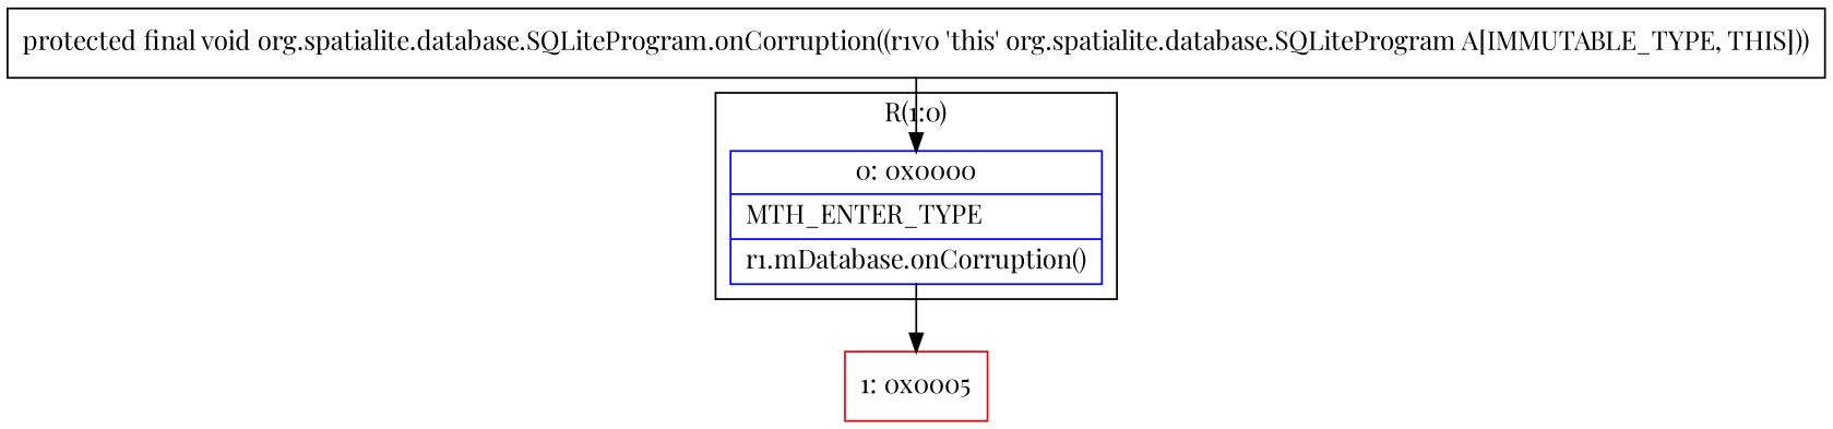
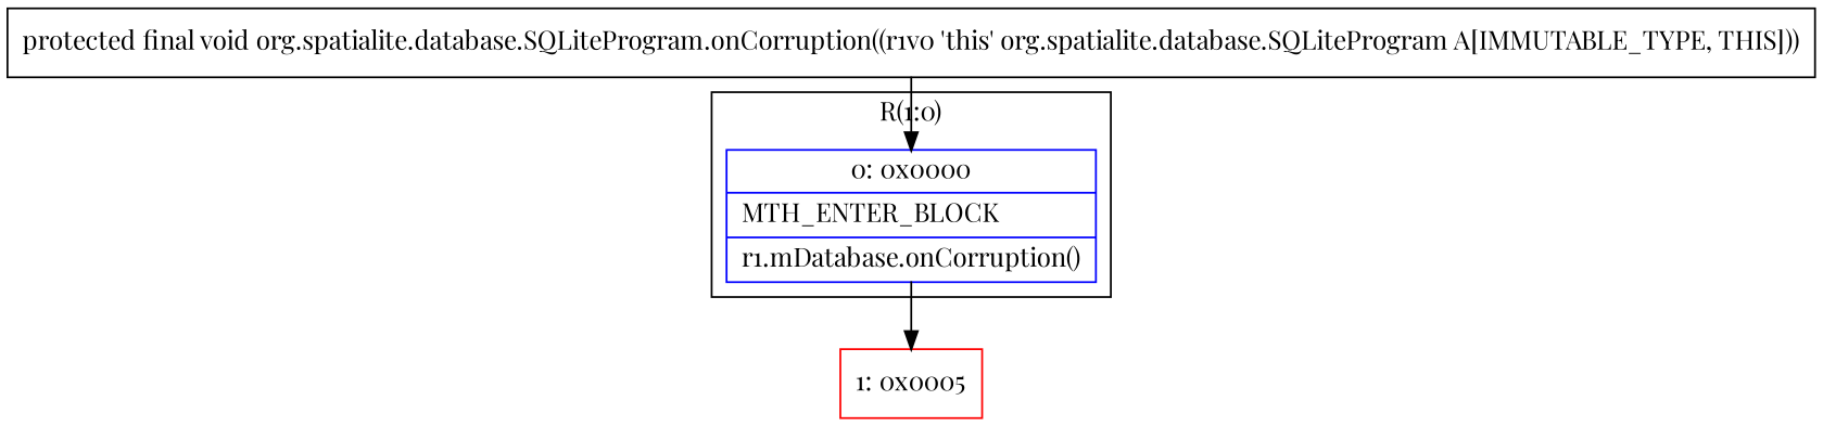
  digraph {
    fontname="Playfair Display"
    node [shape=record fontname="Playfair Display"]
    edge [fontname="Playfair Display"]
-   n1 [color=blue label="{0\:\ 0x0000|MTH_ENTER_TYPE\l|r1.mDatabase.onCorruption()\l}"]
+   n1 [color=blue label="{0\:\ 0x0000|MTH_ENTER_BLOCK\l|r1.mDatabase.onCorruption()\l}"]
    n2 [color=red label="{1\:\ 0x0005}"]
    n3 [label="{protected final void org.spatialite.database.SQLiteProgram.onCorruption((r1v0 'this' org.spatialite.database.SQLiteProgram A[IMMUTABLE_TYPE, THIS])) }"]
    subgraph cluster_1 {
      label="R(1:0)"
      n1
    }
    n1 -> n2
    n3 -> n1
  }
